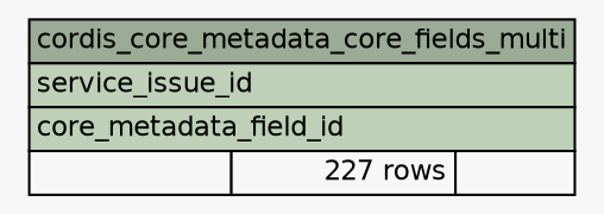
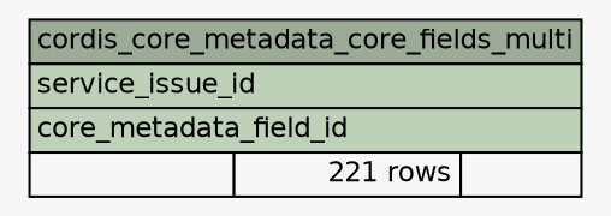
  digraph {
    bgcolor="#f7f7f7"
    fontname=Helvetica
    fontsize=11
    nodesep=0.18
    rankdir=RL
    ranksep=0.46
-   n1 [fontname=Helvetica fontsize=11 label=<     <TABLE BORDER="0" CELLBORDER="1" CELLSPACING="0" BGCOLOR="#ffffff">       <TR><TD COLSPAN="3" BGCOLOR="#9bab96" ALIGN="CENTER">cordis_core_metadata_core_fields_multi</TD></TR>       <TR><TD PORT="service_issue_id" COLSPAN="3" BGCOLOR="#bed1b8" ALIGN="LEFT">service_issue_id</TD></TR>       <TR><TD PORT="core_metadata_field_id" COLSPAN="3" BGCOLOR="#bed1b8" ALIGN="LEFT">core_metadata_field_id</TD></TR>       <TR><TD ALIGN="LEFT" BGCOLOR="#f7f7f7">  </TD><TD ALIGN="RIGHT" BGCOLOR="#f7f7f7">227 rows</TD><TD ALIGN="RIGHT" BGCOLOR="#f7f7f7">  </TD></TR>     </TABLE>> shape=plaintext]
+   n1 [fontname=Helvetica fontsize=11 label=<     <TABLE BORDER="0" CELLBORDER="1" CELLSPACING="0" BGCOLOR="#ffffff">       <TR><TD COLSPAN="3" BGCOLOR="#9bab96" ALIGN="CENTER">cordis_core_metadata_core_fields_multi</TD></TR>       <TR><TD PORT="service_issue_id" COLSPAN="3" BGCOLOR="#bed1b8" ALIGN="LEFT">service_issue_id</TD></TR>       <TR><TD PORT="core_metadata_field_id" COLSPAN="3" BGCOLOR="#bed1b8" ALIGN="LEFT">core_metadata_field_id</TD></TR>       <TR><TD ALIGN="LEFT" BGCOLOR="#f7f7f7">  </TD><TD ALIGN="RIGHT" BGCOLOR="#f7f7f7">221 rows</TD><TD ALIGN="RIGHT" BGCOLOR="#f7f7f7">  </TD></TR>     </TABLE>> shape=plaintext]
  }
